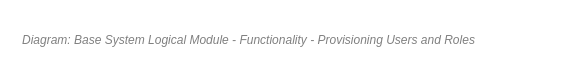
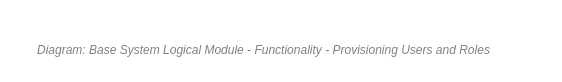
  <mxCell id="0" />
  <mxCell id="1" parent="0" />
- <mxCell id="2" value="&lt;font style=&quot;font-size: 12px&quot;&gt;&lt;span style=&quot;font-size: 12px&quot;&gt;Diagram: Base System Logical Module -&amp;nbsp;&lt;/span&gt;&lt;span style=&quot;font-size: 12px&quot;&gt;Functionality -&amp;nbsp;&lt;/span&gt;Provisioning Users and Roles&lt;/font&gt;" style="text;strokeColor=none;fillColor=none;html=1;fontSize=12;fontStyle=2;verticalAlign=middle;align=left;shadow=0;glass=0;comic=0;opacity=30;fontColor=#808080;" vertex="1" parent="1"><mxGeometry x="20" y="20" width="520" height="40" as="geometry" /></mxCell>
+ <mxCell id="2" value="&lt;font style=&quot;font-size: 12px&quot;&gt;&lt;span style=&quot;font-size: 12px&quot;&gt;Diagram: Base System Logical Module -&amp;nbsp;&lt;/span&gt;&lt;span style=&quot;font-size: 12px&quot;&gt;Functionality -&amp;nbsp;&lt;/span&gt;Provisioning Users and Roles&lt;/font&gt;" style="text;strokeColor=none;fillColor=none;html=1;fontSize=12;fontStyle=2;verticalAlign=middle;align=left;shadow=0;glass=0;comic=0;opacity=30;fontColor=#808080;" vertex="1" parent="1"><mxGeometry x="35" y="30" width="520" height="40" as="geometry" /></mxCell>
